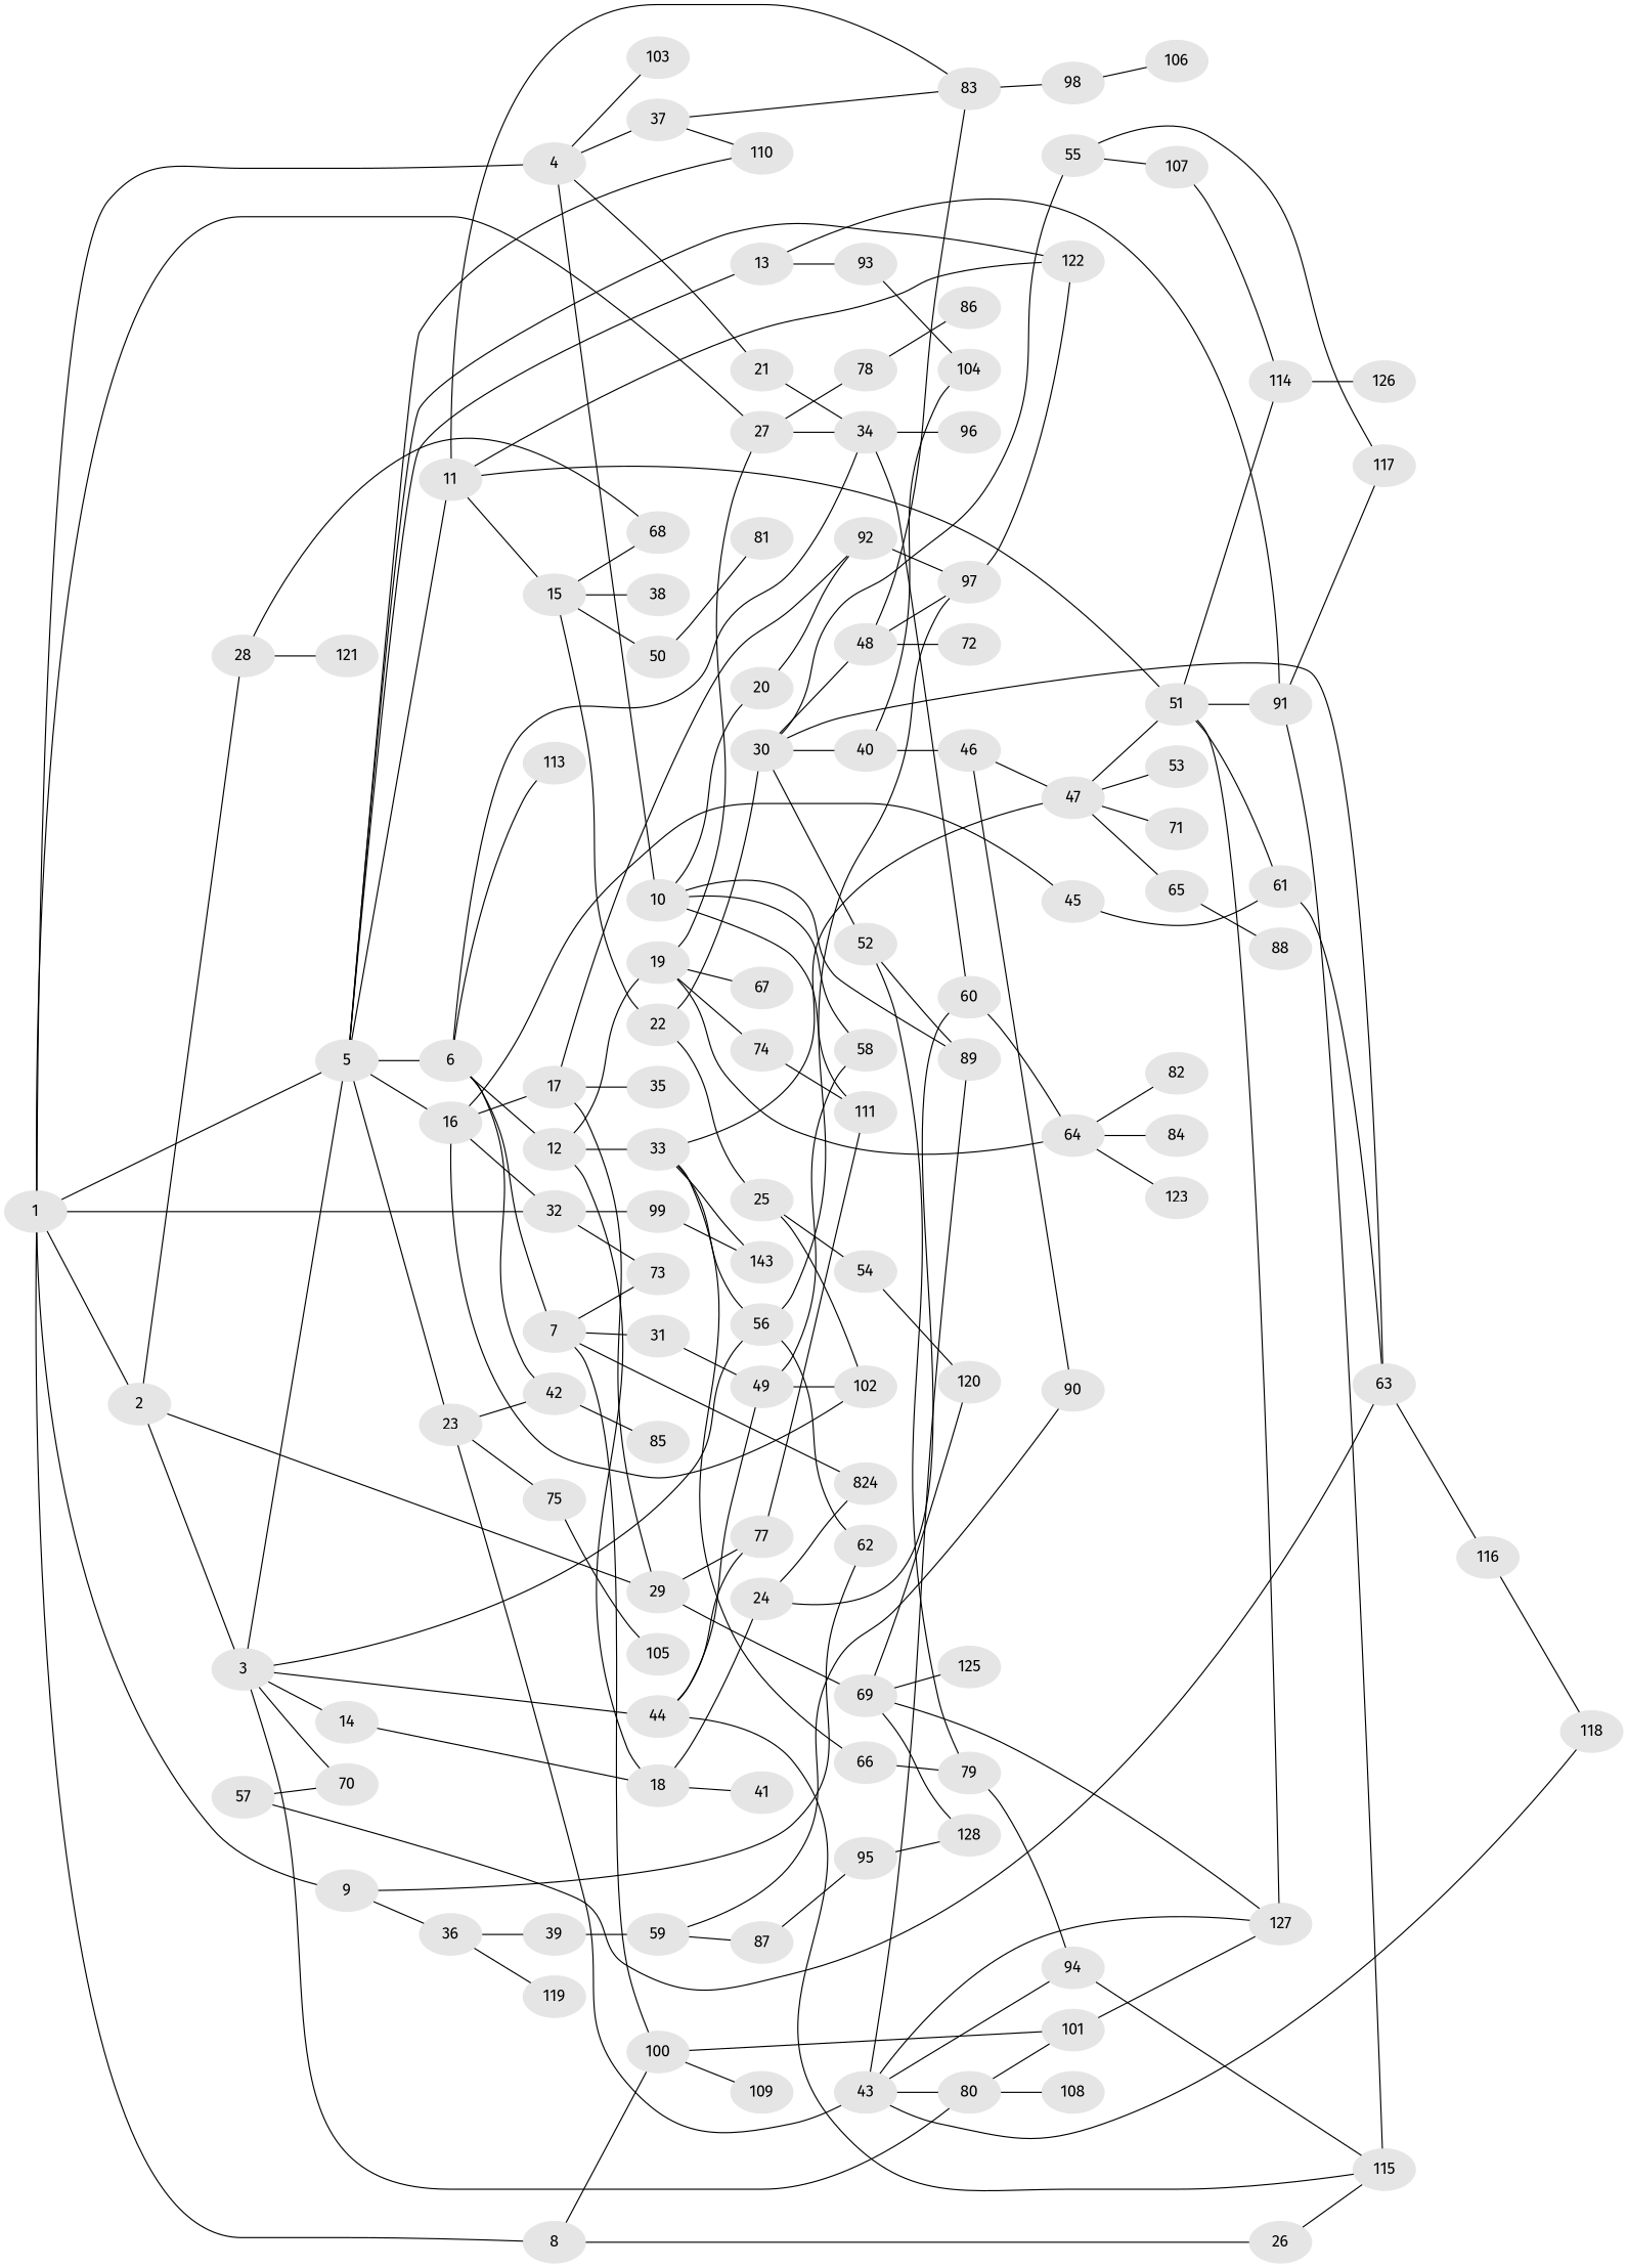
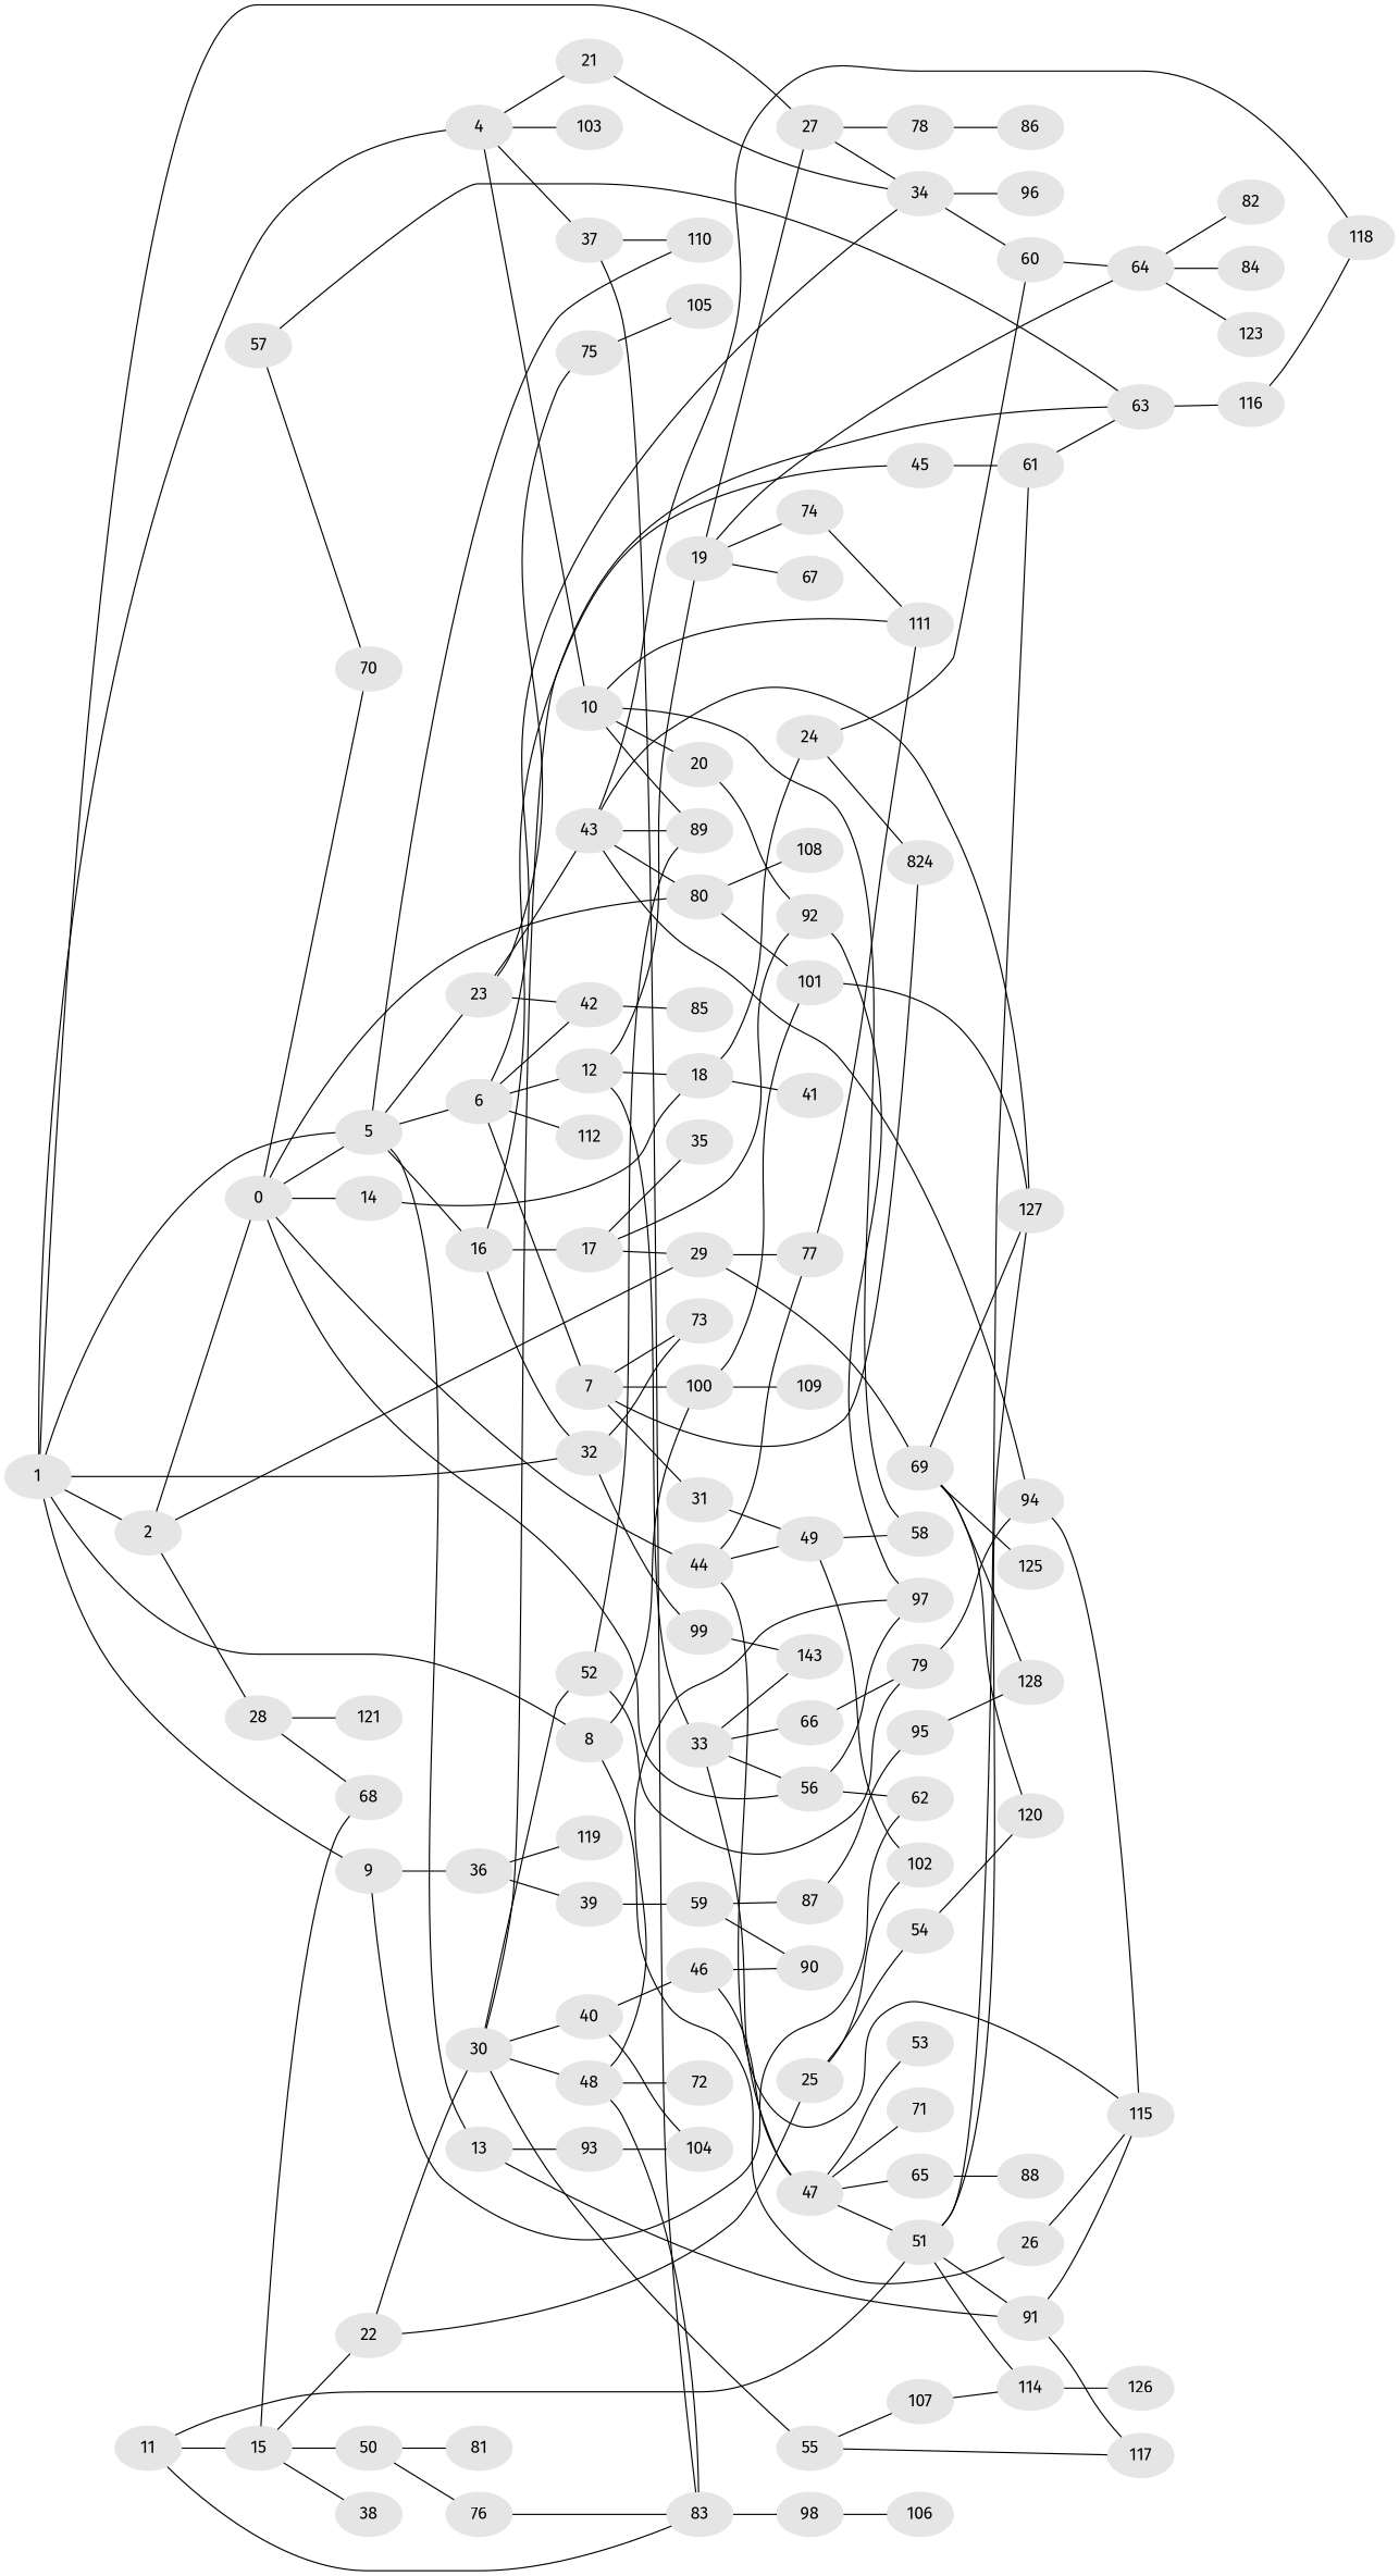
  graph {
    fontname="Fira Sans"
    rankdir=LR
    node [color=gray90 fontname="Fira Sans" style=filled]
    edge [fontname="Fira Sans"]
    1
    2
    4
    5
    8
    9
    27
    32
-   3
+   3 [label=0]
    28
    29
    10
    21
    37
    103
    6
    11
    13
    16
    23
    110
-   122
    100
    26
    36
    62
    34
    78
    73
    99
    14
    44
    56
    70
    80
    68
    121
    69
    77
    18
    115
    49
    97
    101
    108
    20
    58
    89
    111
    83
    7
    12
    42
-   112 [label=113]
+   112
    15
    51
    91
    93
    17
    45
    102
    43
    75
    31
    n65 [label=824]
    19
    33
    60
    96
    85
    109
    39
    119
    92
    22
    38
    50
    127
    61
    114
    98
    24
    41
    64
    67
    74
    47
    66
    n89 [label=143]
    117
    104
    25
    30
+   76
    81
    35
    82
    84
    123
    54
    40
    48
    52
    55
    63
    94
    118
    105
    120
    86
    57
    125
    128
    46
    72
    79
    107
    116
    53
    65
    71
    59
    90
    87
    88
    126
    95
    106
    1 -- 2
    1 -- 4
    1 -- 5
    1 -- 8
    1 -- 9
    1 -- 27
    1 -- 32
    2 -- 3
    2 -- 28
    2 -- 29
    4 -- 10
    4 -- 21
    4 -- 37
    4 -- 103
    5 -- 6
-   5 -- 11
    5 -- 13
    5 -- 16
    5 -- 23
    5 -- 110
-   5 -- 122
    8 -- 100
    8 -- 26
    9 -- 36
    9 -- 62
    27 -- 34
    27 -- 78
    32 -- 73
    32 -- 99
    3 -- 5
    3 -- 14
    3 -- 44
    3 -- 56
    3 -- 70
    3 -- 80
    28 -- 68
    28 -- 121
    29 -- 69
    29 -- 77
    10 -- 20
    10 -- 58
    10 -- 89
    10 -- 111
    21 -- 34
    37 -- 110
    37 -- 83
    6 -- 34
    6 -- 7
    6 -- 12
    6 -- 42
    6 -- 112
-   11 -- 122
    11 -- 83
    11 -- 15
    11 -- 51
    13 -- 91
    13 -- 93
    16 -- 32
    16 -- 17
    16 -- 45
-   16 -- 102
    23 -- 42
    23 -- 43
    23 -- 75
    100 -- 101
    100 -- 109
    26 -- 115
    36 -- 39
    36 -- 119
    34 -- 60
    34 -- 96
    78 -- 86
    99 -- n89
    14 -- 18
    44 -- 77
    44 -- 115
    44 -- 49
    56 -- 62
    56 -- 97
    80 -- 101
    80 -- 108
    69 -- 127
    69 -- 120
    69 -- 125
    69 -- 128
    77 -- 111
    18 -- 24
    18 -- 41
    49 -- 58
    49 -- 102
-   97 -- 122
    101 -- 127
    20 -- 92
    83 -- 98
    7 -- 100
    7 -- 73
    7 -- 31
    7 -- n65
    12 -- 18
    12 -- 19
    12 -- 33
    42 -- 85
    15 -- 68
    15 -- 22
    15 -- 38
    15 -- 50
    51 -- 91
    51 -- 127
    51 -- 61
    51 -- 114
    91 -- 115
    91 -- 117
    93 -- 104
    17 -- 29
    17 -- 92
    17 -- 35
    45 -- 61
    43 -- 80
    43 -- 89
    43 -- 127
    43 -- 94
    43 -- 118
    75 -- 105
    31 -- 49
    19 -- 27
    19 -- 64
    19 -- 67
    19 -- 74
    33 -- 56
    33 -- 47
    33 -- 66
    33 -- n89
    60 -- 64
    39 -- 59
    92 -- 97
    22 -- 25
    22 -- 30
+   50 -- 76
    50 -- 81
    61 -- 63
    114 -- 126
    98 -- 106
    24 -- n65
    24 -- 60
    64 -- 82
    64 -- 84
    64 -- 123
    74 -- 111
    47 -- 51
    47 -- 53
    47 -- 65
    47 -- 71
    66 -- 79
    25 -- 102
    25 -- 54
    30 -- 40
    30 -- 48
    30 -- 52
    30 -- 55
    30 -- 63
+   76 -- 83
    54 -- 120
    40 -- 104
    40 -- 46
    48 -- 97
    48 -- 83
    48 -- 72
    52 -- 89
    52 -- 79
    55 -- 117
    55 -- 107
    63 -- 116
    94 -- 115
    57 -- 70
    57 -- 63
    46 -- 47
    46 -- 90
    79 -- 94
    107 -- 114
    116 -- 118
    65 -- 88
    59 -- 90
    59 -- 87
    87 -- 95
    95 -- 128
  }
